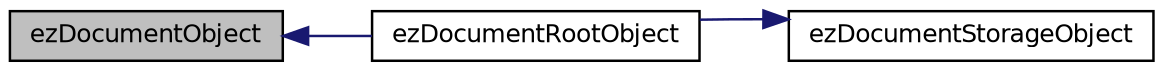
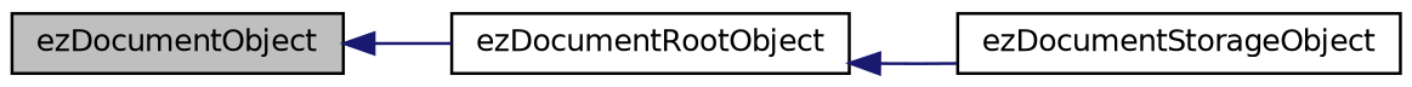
  digraph {
    rankdir=LR
    node [color=black fillcolor=white fontname=Helvetica fontsize=10 shape=record style=filled]
    edge [color=midnightblue dir=back fontname=Helvetica fontsize=10 labelfontname=Helvetica labelfontsize=10 style=solid]
    n1 [fillcolor=grey75 fontcolor=black height=0.2 label=ezDocumentObject width=0.4]
    n2 [height=0.2 label=ezDocumentRootObject width=0.4]
    n3 [height=0.2 label=ezDocumentStorageObject width=0.4]
    n1 -> n2
-   n3 -> n2
+   n2 -> n3
  }
